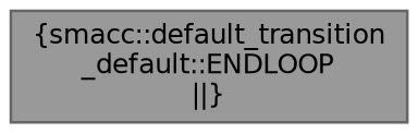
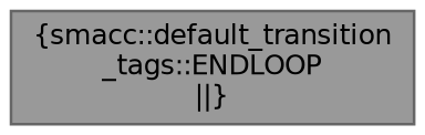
  digraph {
-   n1 [color=gray40 fillcolor=grey60 fontcolor=black fontname=Helvetica fontsize=10 height=0.2 label="{smacc::default_transition\l_default::ENDLOOP\n||}" shape=box style=filled width=0.4]
+   n1 [color=gray40 fillcolor=grey60 fontcolor=black fontname=Helvetica fontsize=10 height=0.2 label="{smacc::default_transition\l_tags::ENDLOOP\n||}" shape=box style=filled width=0.4]
  }
